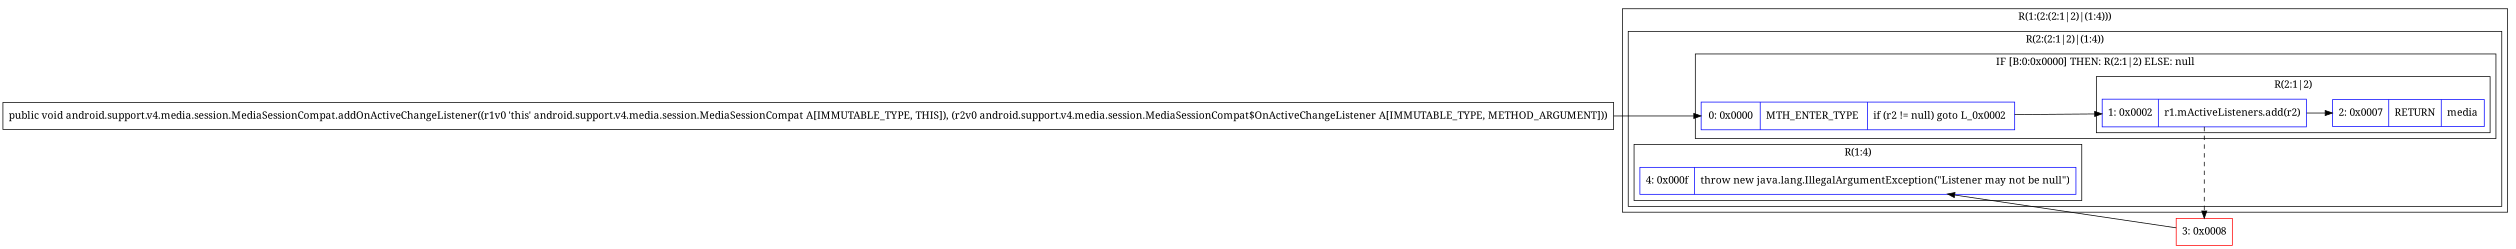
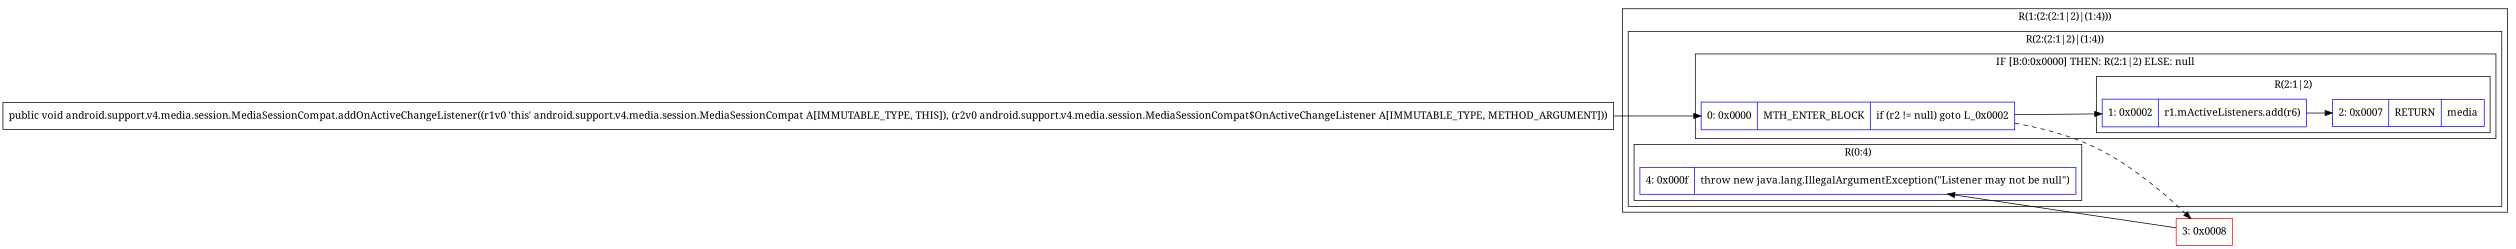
  digraph {
    fontname="Noto Serif"
    rankdir=LR
    node [color=blue fontname="Noto Serif" shape=record]
    edge [fontname="Noto Serif"]
-   n1 [label="{1\:\ 0x0002|r1.mActiveListeners.add(r2)\l}"]
+   n1 [label="{1\:\ 0x0002|r1.mActiveListeners.add(r6)\l}"]
    n2 [label="{2\:\ 0x0007|RETURN\l|media\l}"]
-   n3 [label="{0\:\ 0x0000|MTH_ENTER_TYPE\l|if (r2 != null) goto L_0x0002\l}"]
+   n3 [label="{0\:\ 0x0000|MTH_ENTER_BLOCK\l|if (r2 != null) goto L_0x0002\l}"]
    n4 [label="{4\:\ 0x000f|throw new java.lang.IllegalArgumentException(\"Listener may not be null\")\l}"]
    n5 [color=red label="{3\:\ 0x0008}"]
    n6 [label="{public void android.support.v4.media.session.MediaSessionCompat.addOnActiveChangeListener((r1v0 'this' android.support.v4.media.session.MediaSessionCompat A[IMMUTABLE_TYPE, THIS]), (r2v0 android.support.v4.media.session.MediaSessionCompat$OnActiveChangeListener A[IMMUTABLE_TYPE, METHOD_ARGUMENT])) }" color=""]
    subgraph cluster_1 {
      label="R(1:(2:(2:1|2)|(1:4)))"
      subgraph cluster_2 {
        label="R(2:(2:1|2)|(1:4))"
        subgraph cluster_3 {
          label="IF [B:0:0x0000] THEN: R(2:1|2) ELSE: null"
          n3
          subgraph cluster_4 {
            label="R(2:1|2)"
            n1
            n2
          }
        }
        subgraph cluster_5 {
-         label="R(1:4)"
+         label="R(0:4)"
          n4
        }
      }
    }
    n1 -> n2
    n3 -> n1
-   n1 -> n5 [style=dashed]
+   n3 -> n5 [style=dashed]
    n5 -> n4
    n6 -> n3
  }
